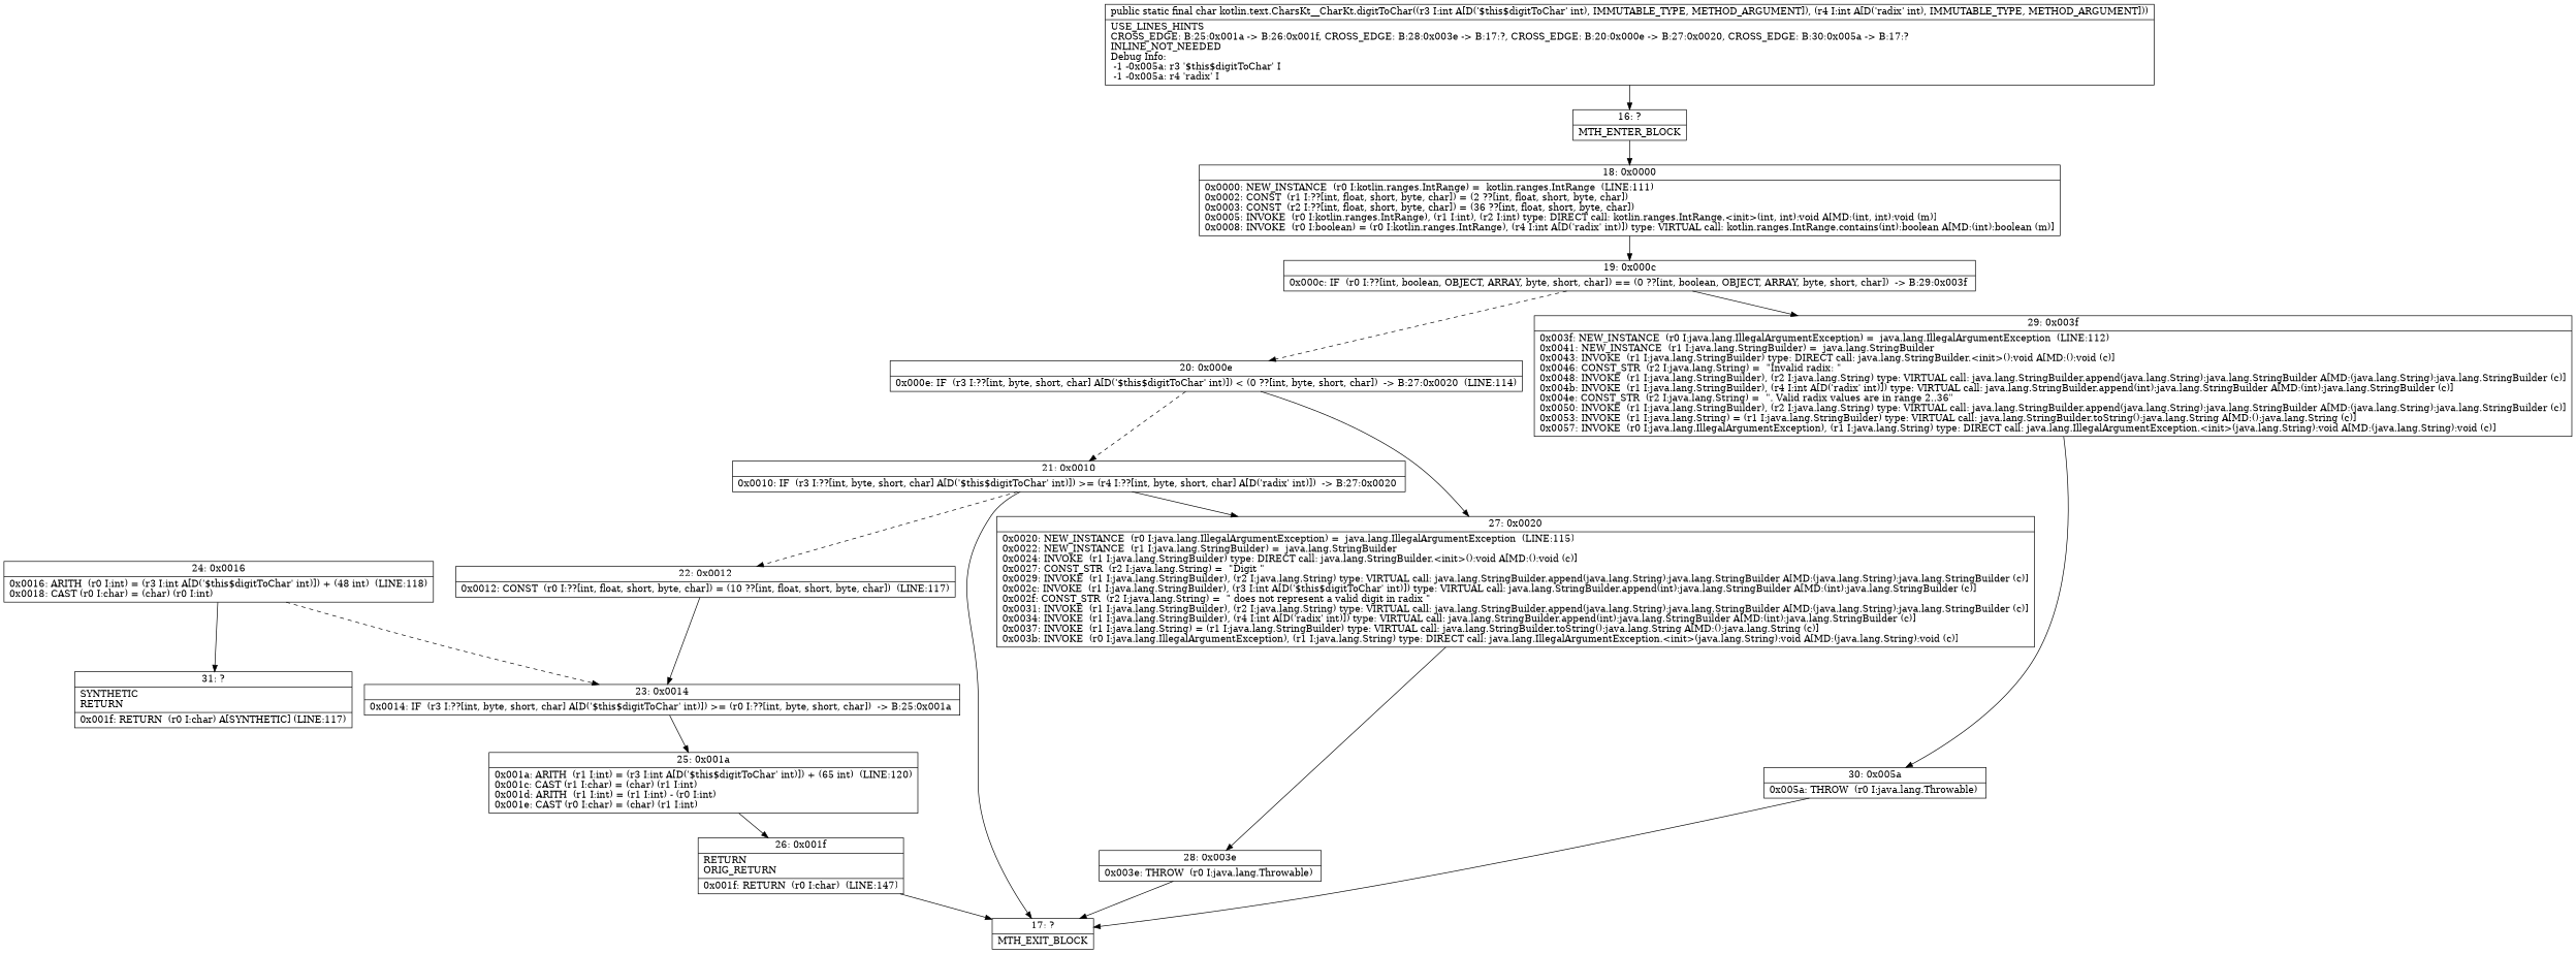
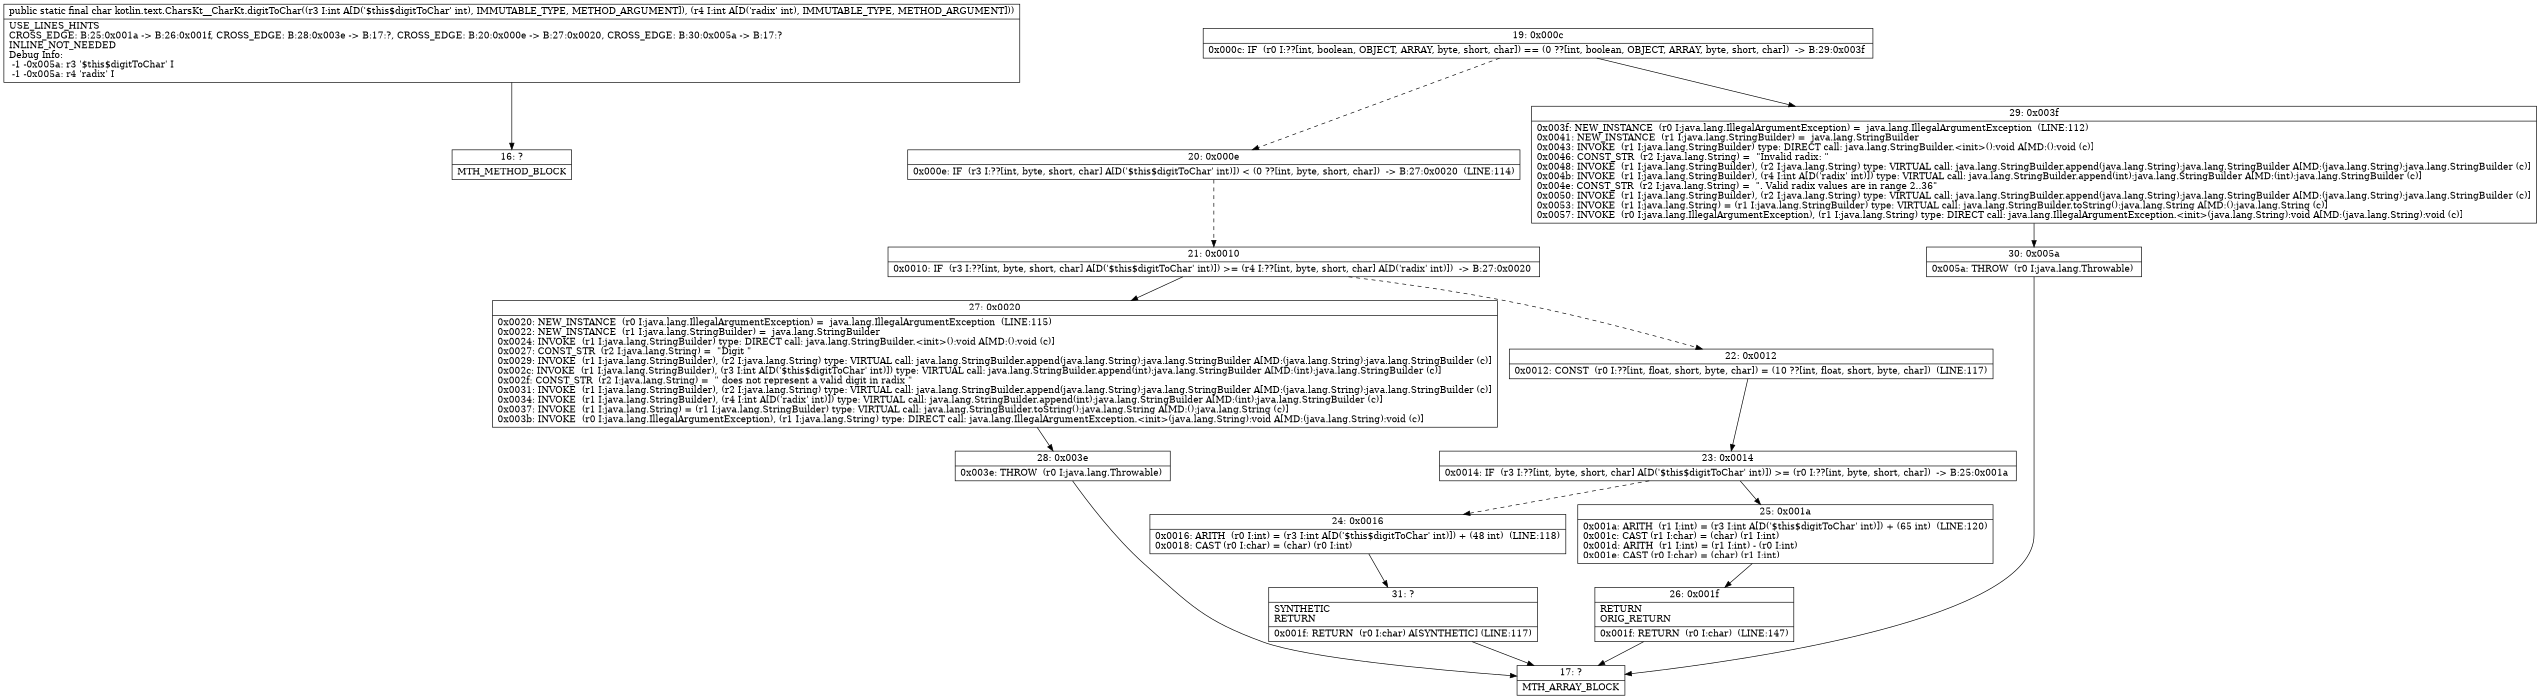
  digraph {
    node [shape=record]
-   n1 [label="{16\:\ ?|MTH_ENTER_BLOCK\l}"]
-   n2 [label="{18\:\ 0x0000|0x0000: NEW_INSTANCE  (r0 I:kotlin.ranges.IntRange) =  kotlin.ranges.IntRange  (LINE:111)\l0x0002: CONST  (r1 I:??[int, float, short, byte, char]) = (2 ??[int, float, short, byte, char]) \l0x0003: CONST  (r2 I:??[int, float, short, byte, char]) = (36 ??[int, float, short, byte, char]) \l0x0005: INVOKE  (r0 I:kotlin.ranges.IntRange), (r1 I:int), (r2 I:int) type: DIRECT call: kotlin.ranges.IntRange.\<init\>(int, int):void A[MD:(int, int):void (m)]\l0x0008: INVOKE  (r0 I:boolean) = (r0 I:kotlin.ranges.IntRange), (r4 I:int A[D('radix' int)]) type: VIRTUAL call: kotlin.ranges.IntRange.contains(int):boolean A[MD:(int):boolean (m)]\l}"]
+   n1 [label="{16\:\ ?|MTH_METHOD_BLOCK\l}"]
    n3 [label="{19\:\ 0x000c|0x000c: IF  (r0 I:??[int, boolean, OBJECT, ARRAY, byte, short, char]) == (0 ??[int, boolean, OBJECT, ARRAY, byte, short, char])  \-\> B:29:0x003f \l}"]
    n4 [label="{20\:\ 0x000e|0x000e: IF  (r3 I:??[int, byte, short, char] A[D('$this$digitToChar' int)]) \< (0 ??[int, byte, short, char])  \-\> B:27:0x0020  (LINE:114)\l}"]
    n5 [label="{29\:\ 0x003f|0x003f: NEW_INSTANCE  (r0 I:java.lang.IllegalArgumentException) =  java.lang.IllegalArgumentException  (LINE:112)\l0x0041: NEW_INSTANCE  (r1 I:java.lang.StringBuilder) =  java.lang.StringBuilder \l0x0043: INVOKE  (r1 I:java.lang.StringBuilder) type: DIRECT call: java.lang.StringBuilder.\<init\>():void A[MD:():void (c)]\l0x0046: CONST_STR  (r2 I:java.lang.String) =  \"Invalid radix: \" \l0x0048: INVOKE  (r1 I:java.lang.StringBuilder), (r2 I:java.lang.String) type: VIRTUAL call: java.lang.StringBuilder.append(java.lang.String):java.lang.StringBuilder A[MD:(java.lang.String):java.lang.StringBuilder (c)]\l0x004b: INVOKE  (r1 I:java.lang.StringBuilder), (r4 I:int A[D('radix' int)]) type: VIRTUAL call: java.lang.StringBuilder.append(int):java.lang.StringBuilder A[MD:(int):java.lang.StringBuilder (c)]\l0x004e: CONST_STR  (r2 I:java.lang.String) =  \". Valid radix values are in range 2..36\" \l0x0050: INVOKE  (r1 I:java.lang.StringBuilder), (r2 I:java.lang.String) type: VIRTUAL call: java.lang.StringBuilder.append(java.lang.String):java.lang.StringBuilder A[MD:(java.lang.String):java.lang.StringBuilder (c)]\l0x0053: INVOKE  (r1 I:java.lang.String) = (r1 I:java.lang.StringBuilder) type: VIRTUAL call: java.lang.StringBuilder.toString():java.lang.String A[MD:():java.lang.String (c)]\l0x0057: INVOKE  (r0 I:java.lang.IllegalArgumentException), (r1 I:java.lang.String) type: DIRECT call: java.lang.IllegalArgumentException.\<init\>(java.lang.String):void A[MD:(java.lang.String):void (c)]\l}"]
    n6 [label="{21\:\ 0x0010|0x0010: IF  (r3 I:??[int, byte, short, char] A[D('$this$digitToChar' int)]) \>= (r4 I:??[int, byte, short, char] A[D('radix' int)])  \-\> B:27:0x0020 \l}"]
    n7 [label="{27\:\ 0x0020|0x0020: NEW_INSTANCE  (r0 I:java.lang.IllegalArgumentException) =  java.lang.IllegalArgumentException  (LINE:115)\l0x0022: NEW_INSTANCE  (r1 I:java.lang.StringBuilder) =  java.lang.StringBuilder \l0x0024: INVOKE  (r1 I:java.lang.StringBuilder) type: DIRECT call: java.lang.StringBuilder.\<init\>():void A[MD:():void (c)]\l0x0027: CONST_STR  (r2 I:java.lang.String) =  \"Digit \" \l0x0029: INVOKE  (r1 I:java.lang.StringBuilder), (r2 I:java.lang.String) type: VIRTUAL call: java.lang.StringBuilder.append(java.lang.String):java.lang.StringBuilder A[MD:(java.lang.String):java.lang.StringBuilder (c)]\l0x002c: INVOKE  (r1 I:java.lang.StringBuilder), (r3 I:int A[D('$this$digitToChar' int)]) type: VIRTUAL call: java.lang.StringBuilder.append(int):java.lang.StringBuilder A[MD:(int):java.lang.StringBuilder (c)]\l0x002f: CONST_STR  (r2 I:java.lang.String) =  \" does not represent a valid digit in radix \" \l0x0031: INVOKE  (r1 I:java.lang.StringBuilder), (r2 I:java.lang.String) type: VIRTUAL call: java.lang.StringBuilder.append(java.lang.String):java.lang.StringBuilder A[MD:(java.lang.String):java.lang.StringBuilder (c)]\l0x0034: INVOKE  (r1 I:java.lang.StringBuilder), (r4 I:int A[D('radix' int)]) type: VIRTUAL call: java.lang.StringBuilder.append(int):java.lang.StringBuilder A[MD:(int):java.lang.StringBuilder (c)]\l0x0037: INVOKE  (r1 I:java.lang.String) = (r1 I:java.lang.StringBuilder) type: VIRTUAL call: java.lang.StringBuilder.toString():java.lang.String A[MD:():java.lang.String (c)]\l0x003b: INVOKE  (r0 I:java.lang.IllegalArgumentException), (r1 I:java.lang.String) type: DIRECT call: java.lang.IllegalArgumentException.\<init\>(java.lang.String):void A[MD:(java.lang.String):void (c)]\l}"]
    n8 [label="{30\:\ 0x005a|0x005a: THROW  (r0 I:java.lang.Throwable) \l}"]
    n9 [label="{22\:\ 0x0012|0x0012: CONST  (r0 I:??[int, float, short, byte, char]) = (10 ??[int, float, short, byte, char])  (LINE:117)\l}"]
    n10 [label="{28\:\ 0x003e|0x003e: THROW  (r0 I:java.lang.Throwable) \l}"]
    n11 [label="{23\:\ 0x0014|0x0014: IF  (r3 I:??[int, byte, short, char] A[D('$this$digitToChar' int)]) \>= (r0 I:??[int, byte, short, char])  \-\> B:25:0x001a \l}"]
    n12 [label="{24\:\ 0x0016|0x0016: ARITH  (r0 I:int) = (r3 I:int A[D('$this$digitToChar' int)]) + (48 int)  (LINE:118)\l0x0018: CAST (r0 I:char) = (char) (r0 I:int) \l}"]
    n13 [label="{25\:\ 0x001a|0x001a: ARITH  (r1 I:int) = (r3 I:int A[D('$this$digitToChar' int)]) + (65 int)  (LINE:120)\l0x001c: CAST (r1 I:char) = (char) (r1 I:int) \l0x001d: ARITH  (r1 I:int) = (r1 I:int) \- (r0 I:int) \l0x001e: CAST (r0 I:char) = (char) (r1 I:int) \l}"]
    n14 [label="{31\:\ ?|SYNTHETIC\lRETURN\l|0x001f: RETURN  (r0 I:char) A[SYNTHETIC] (LINE:117)\l}"]
    n15 [label="{26\:\ 0x001f|RETURN\lORIG_RETURN\l|0x001f: RETURN  (r0 I:char)  (LINE:147)\l}"]
-   n16 [label="{17\:\ ?|MTH_EXIT_BLOCK\l}"]
+   n16 [label="{17\:\ ?|MTH_ARRAY_BLOCK\l}"]
    n17 [label="{public static final char kotlin.text.CharsKt__CharKt.digitToChar((r3 I:int A[D('$this$digitToChar' int), IMMUTABLE_TYPE, METHOD_ARGUMENT]), (r4 I:int A[D('radix' int), IMMUTABLE_TYPE, METHOD_ARGUMENT]))  | USE_LINES_HINTS\lCROSS_EDGE: B:25:0x001a \-\> B:26:0x001f, CROSS_EDGE: B:28:0x003e \-\> B:17:?, CROSS_EDGE: B:20:0x000e \-\> B:27:0x0020, CROSS_EDGE: B:30:0x005a \-\> B:17:?\lINLINE_NOT_NEEDED\lDebug Info:\l  \-1 \-0x005a: r3 '$this$digitToChar' I\l  \-1 \-0x005a: r4 'radix' I\l}"]
-   n1 -> n2
-   n2 -> n3
    n3 -> n4 [style=dashed]
    n3 -> n5
    n4 -> n6 [style=dashed]
-   n4 -> n7
    n5 -> n8
    n6 -> n7
    n6 -> n9 [style=dashed]
    n7 -> n10
    n8 -> n16
    n9 -> n11
    n10 -> n16
-   n12 -> n11 [style=dashed]
+   n11 -> n12 [style=dashed]
    n11 -> n13
    n12 -> n14
    n13 -> n15
-   n6 -> n16
+   n14 -> n16
    n15 -> n16
    n17 -> n1
  }
